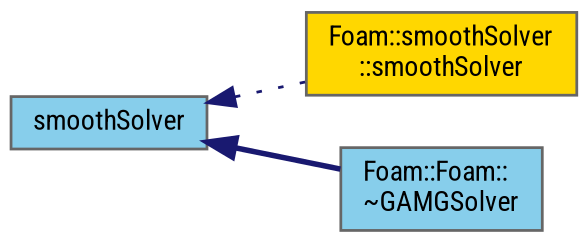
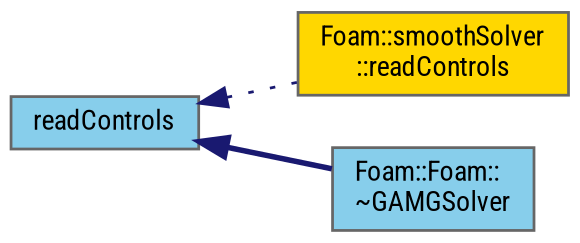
  digraph {
    fontname="Roboto Condensed"
    rankdir=LR
    node [color=gray40 fillcolor=skyblue fontname="Roboto Condensed" fontsize=10 shape=record style=filled]
    edge [color=midnightblue dir=back fontname="Roboto Condensed" fontsize=10 labelfontname=Helvetica labelfontsize=10]
-   n1 [fontcolor=black height=0.2 label=smoothSolver width=0.4]
-   n2 [fillcolor=gold height=0.2 label="Foam::smoothSolver\l::smoothSolver" width=0.4]
+   n1 [fontcolor=black height=0.2 label=readControls width=0.4]
+   n2 [fillcolor=gold height=0.2 label="Foam::smoothSolver\l::readControls" width=0.4]
    n3 [height=0.2 label="Foam::Foam::\l~GAMGSolver" width=0.4]
    n1 -> n2 [style=dotted]
    n1 -> n3 [style=bold]
  }
